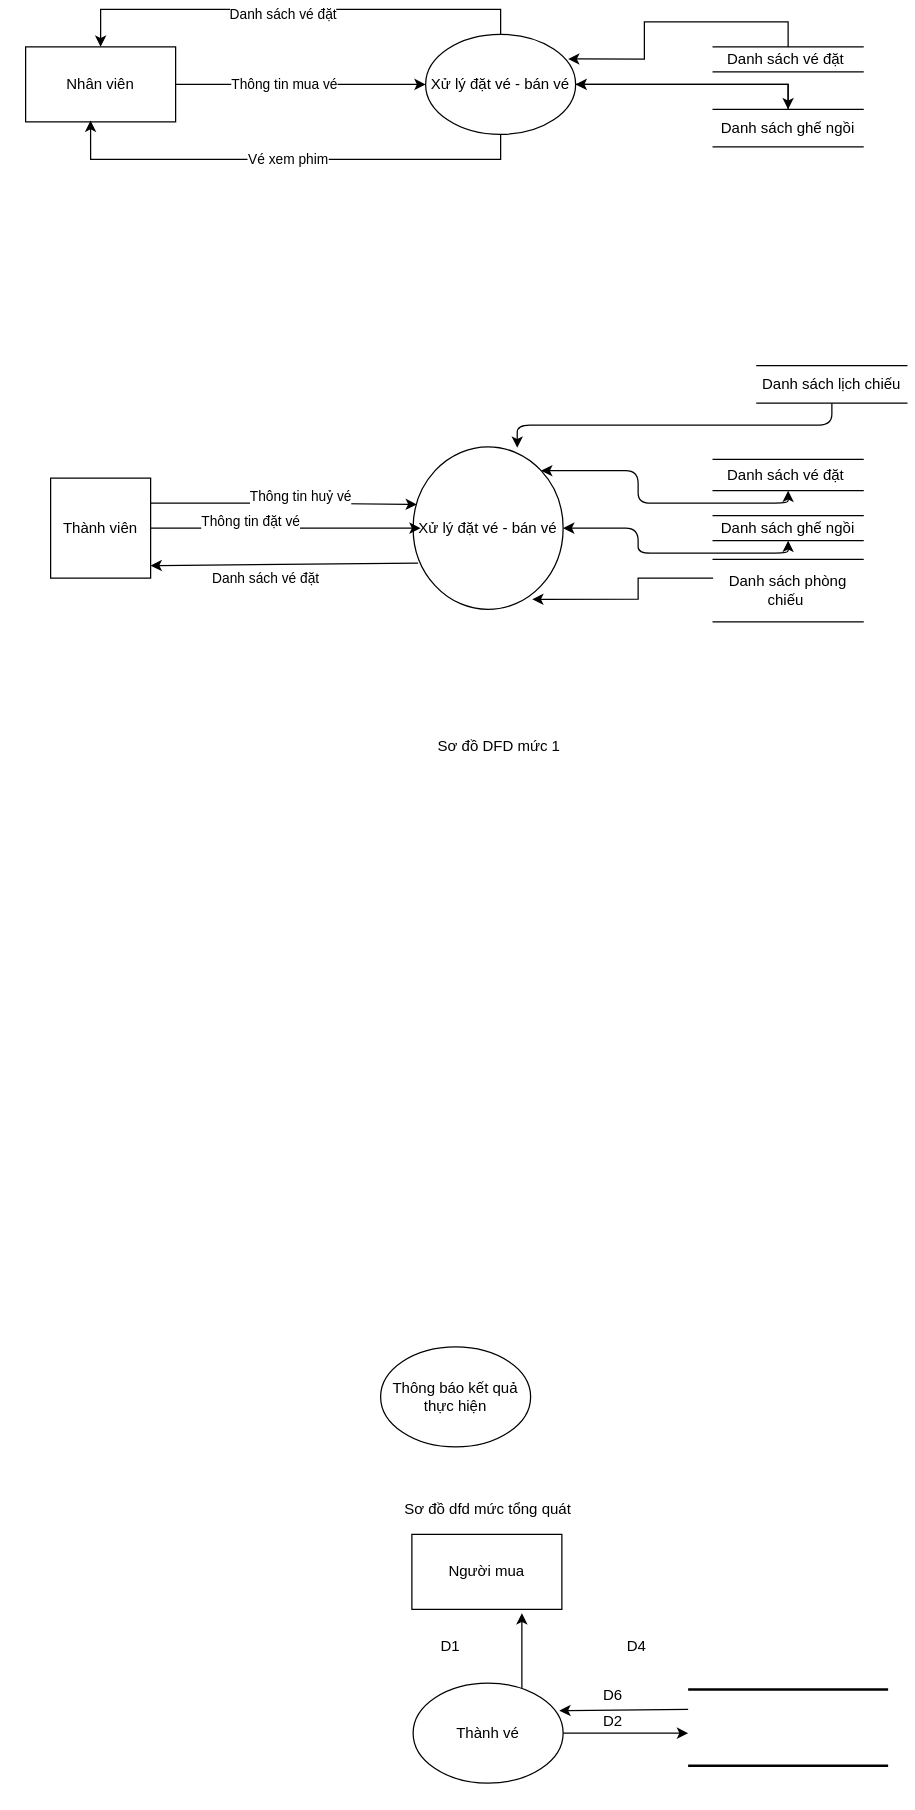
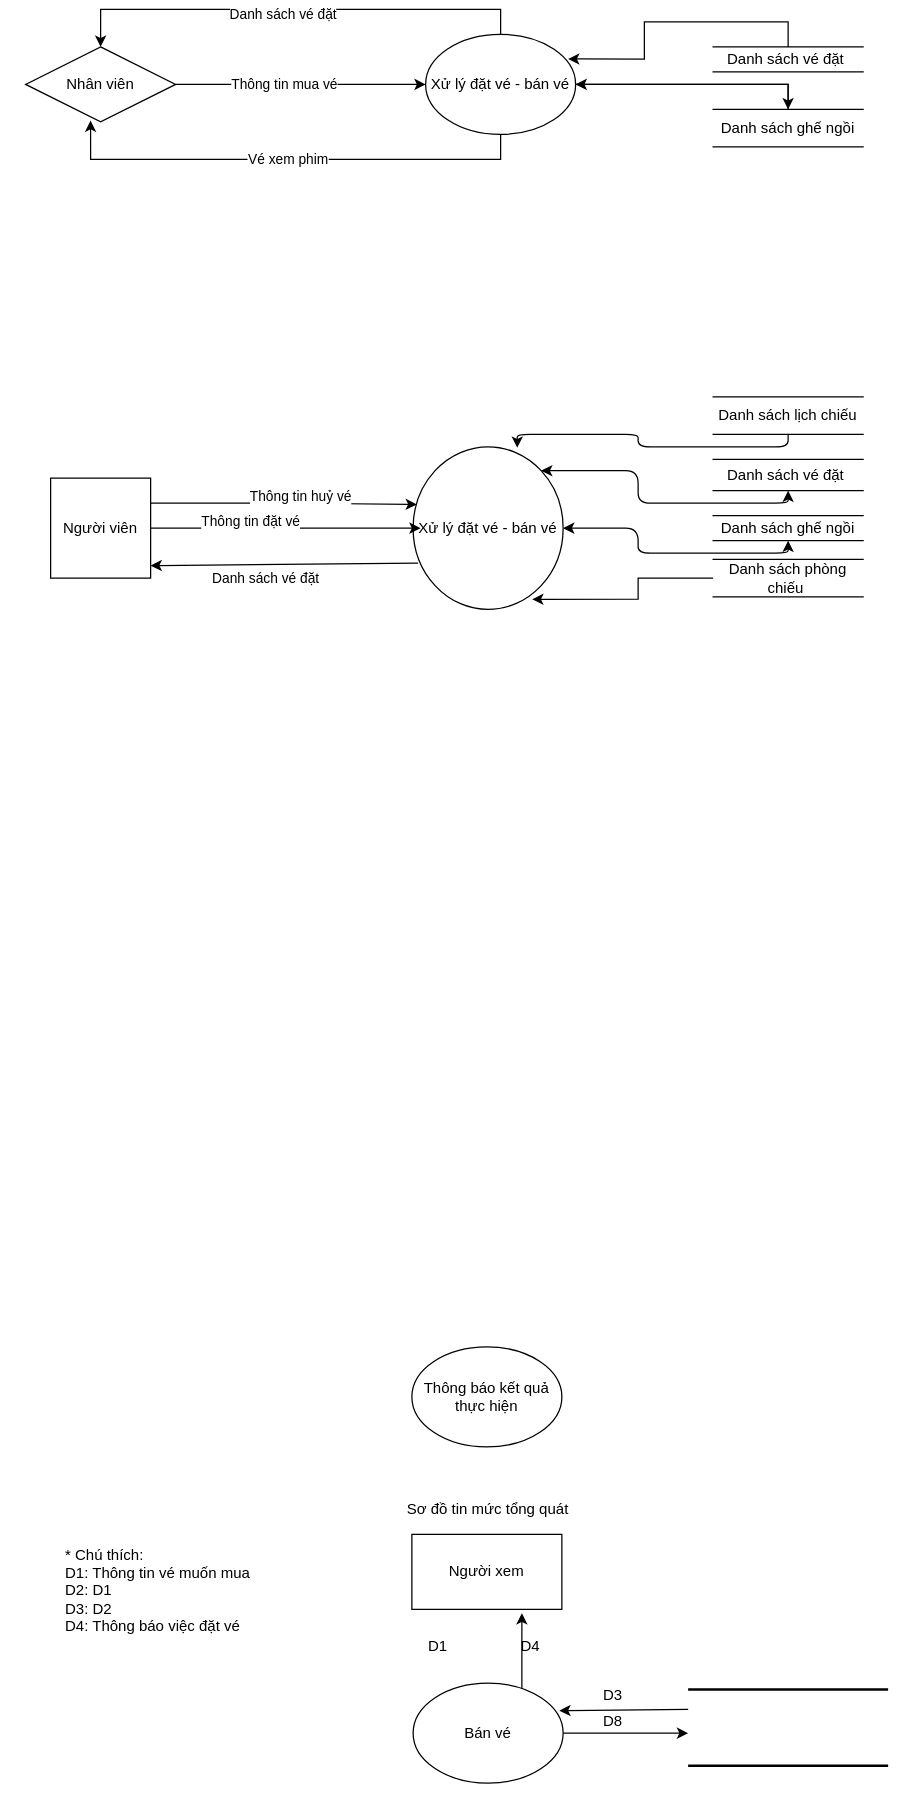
  <mxCell id="0" />
  <mxCell id="1" parent="0" />
  <mxCell id="2" value="Xử lý đặt vé - bán vé" style="ellipse;whiteSpace=wrap;html=1;" parent="1" vertex="1"><mxGeometry x="330" y="350" width="120" height="130" as="geometry" /></mxCell>
- <mxCell id="3" value="Thành viên" style="whiteSpace=wrap;html=1;aspect=fixed;" parent="1" vertex="1"><mxGeometry x="40" y="375" width="80" height="80" as="geometry" /></mxCell>
+ <mxCell id="3" value="Người viên" style="whiteSpace=wrap;html=1;aspect=fixed;" parent="1" vertex="1"><mxGeometry x="40" y="375" width="80" height="80" as="geometry" /></mxCell>
  <mxCell id="4" value="Thông tin đặt vé" style="endArrow=classic;html=1;entryX=0.05;entryY=0.5;entryDx=0;entryDy=0;entryPerimeter=0;" parent="1" source="3" target="2" edge="1"><mxGeometry x="-0.259" y="5" width="50" height="50" relative="1" as="geometry"><mxPoint x="320" y="465" as="sourcePoint" /><mxPoint x="340" y="415" as="targetPoint" /><Array as="points"><mxPoint x="230" y="415" /></Array><mxPoint as="offset" /></mxGeometry></mxCell>
  <mxCell id="5" value="Thông tin huỷ vé" style="endArrow=classic;html=1;exitX=1;exitY=0.25;exitDx=0;exitDy=0;entryX=0.025;entryY=0.354;entryDx=0;entryDy=0;entryPerimeter=0;" parent="1" source="3" target="2" edge="1"><mxGeometry x="0.126" y="5" width="50" height="50" relative="1" as="geometry"><mxPoint x="320" y="365" as="sourcePoint" /><mxPoint x="340" y="395" as="targetPoint" /><Array as="points"><mxPoint x="230" y="395" /></Array><mxPoint as="offset" /></mxGeometry></mxCell>
  <mxCell id="6" value="Danh sách vé đặt" style="endArrow=classic;html=1;exitX=0.033;exitY=0.715;exitDx=0;exitDy=0;exitPerimeter=0;" parent="1" source="2" edge="1"><mxGeometry x="0.139" y="11" width="50" height="50" relative="1" as="geometry"><mxPoint x="320" y="355" as="sourcePoint" /><mxPoint x="120" y="445" as="targetPoint" /><mxPoint as="offset" /></mxGeometry></mxCell>
  <mxCell id="7" style="edgeStyle=none;orthogonalLoop=1;jettySize=auto;html=1;entryX=0;entryY=0.5;entryDx=0;entryDy=0;" parent="1" source="2" target="2" edge="1"><mxGeometry relative="1" as="geometry" /></mxCell>
- <mxCell id="8" value="Sơ đồ DFD mức 1" style="text;html=1;strokeColor=none;fillColor=none;align=center;verticalAlign=middle;whiteSpace=wrap;rounded=0;" parent="1" vertex="1"><mxGeometry x="329" y="580" width="140" height="20" as="geometry" /></mxCell>
- <mxCell id="9" value="Thông báo kết quả thực hiện" style="ellipse;whiteSpace=wrap;html=1;strokeColor=#000000;" parent="1" vertex="1"><mxGeometry x="304" y="1070" width="120" height="80" as="geometry" /></mxCell>
- <mxCell id="10" value="Sơ đồ dfd mức tổng quát" style="text;html=1;strokeColor=none;fillColor=none;align=center;verticalAlign=middle;whiteSpace=wrap;rounded=0;" parent="1" vertex="1"><mxGeometry x="300" y="1190" width="180" height="20" as="geometry" /></mxCell>
- <mxCell id="11" value="Thành vé" style="ellipse;whiteSpace=wrap;html=1;" parent="1" vertex="1"><mxGeometry x="330" y="1339" width="120" height="80" as="geometry" /></mxCell>
- <mxCell id="12" value="Người mua" style="rounded=0;whiteSpace=wrap;html=1;" parent="1" vertex="1"><mxGeometry x="329" y="1220" width="120" height="60" as="geometry" /></mxCell>
- <mxCell id="13" value="D1" style="text;html=1;strokeColor=none;fillColor=none;align=center;verticalAlign=middle;whiteSpace=wrap;rounded=0;" parent="1" vertex="1"><mxGeometry x="340" y="1300" width="40" height="20" as="geometry" /></mxCell>
+ <mxCell id="9" value="Thông báo kết quả thực hiện" style="ellipse;whiteSpace=wrap;html=1;strokeColor=#000000;" parent="1" vertex="1"><mxGeometry x="329" y="1070" width="120" height="80" as="geometry" /></mxCell>
+ <mxCell id="10" value="Sơ đồ tin mức tổng quát" style="text;html=1;strokeColor=none;fillColor=none;align=center;verticalAlign=middle;whiteSpace=wrap;rounded=0;" parent="1" vertex="1"><mxGeometry x="300" y="1190" width="180" height="20" as="geometry" /></mxCell>
+ <mxCell id="11" value="Bán vé" style="ellipse;whiteSpace=wrap;html=1;" parent="1" vertex="1"><mxGeometry x="330" y="1339" width="120" height="80" as="geometry" /></mxCell>
+ <mxCell id="12" value="Người xem" style="rounded=0;whiteSpace=wrap;html=1;" parent="1" vertex="1"><mxGeometry x="329" y="1220" width="120" height="60" as="geometry" /></mxCell>
+ <mxCell id="13" value="D1" style="text;html=1;strokeColor=none;fillColor=none;align=center;verticalAlign=middle;whiteSpace=wrap;rounded=0;" parent="1" vertex="1"><mxGeometry x="330" y="1300" width="40" height="20" as="geometry" /></mxCell>
  <mxCell id="14" value="" style="endArrow=classic;html=1;exitX=0.725;exitY=0.05;exitDx=0;exitDy=0;exitPerimeter=0;" parent="1" source="11" edge="1"><mxGeometry width="50" height="50" relative="1" as="geometry"><mxPoint x="360" y="1350" as="sourcePoint" /><mxPoint x="417" y="1283" as="targetPoint" /></mxGeometry></mxCell>
  <mxCell id="15" value="" style="line;strokeWidth=2;html=1;" parent="1" vertex="1"><mxGeometry x="550" y="1400" width="160" height="10" as="geometry" /></mxCell>
  <mxCell id="16" value="" style="line;strokeWidth=2;html=1;" parent="1" vertex="1"><mxGeometry x="550" y="1339" width="160" height="10" as="geometry" /></mxCell>
  <mxCell id="17" value="" style="endArrow=classic;html=1;exitX=1;exitY=0.5;exitDx=0;exitDy=0;" parent="1" source="11" edge="1"><mxGeometry width="50" height="50" relative="1" as="geometry"><mxPoint x="360" y="1350" as="sourcePoint" /><mxPoint x="550" y="1379" as="targetPoint" /></mxGeometry></mxCell>
- <mxCell id="18" value="D4" style="text;html=1;strokeColor=none;fillColor=none;align=center;verticalAlign=middle;whiteSpace=wrap;rounded=0;" parent="1" vertex="1"><mxGeometry x="489" y="1300" width="40" height="20" as="geometry" /></mxCell>
+ <mxCell id="18" value="D4" style="text;html=1;strokeColor=none;fillColor=none;align=center;verticalAlign=middle;whiteSpace=wrap;rounded=0;" parent="1" vertex="1"><mxGeometry x="404" y="1300" width="40" height="20" as="geometry" /></mxCell>
  <mxCell id="19" style="edgeStyle=orthogonalEdgeStyle;rounded=0;orthogonalLoop=1;jettySize=auto;html=1;exitX=0.5;exitY=1;exitDx=0;exitDy=0;" parent="1" source="18" target="18" edge="1"><mxGeometry relative="1" as="geometry" /></mxCell>
- <mxCell id="20" value="D2" style="text;html=1;strokeColor=none;fillColor=none;align=center;verticalAlign=middle;whiteSpace=wrap;rounded=0;" parent="1" vertex="1"><mxGeometry x="470" y="1360" width="40" height="20" as="geometry" /></mxCell>
+ <mxCell id="20" value="D8" style="text;html=1;strokeColor=none;fillColor=none;align=center;verticalAlign=middle;whiteSpace=wrap;rounded=0;" parent="1" vertex="1"><mxGeometry x="470" y="1360" width="40" height="20" as="geometry" /></mxCell>
+ <mxCell id="21" value="* Chú thích:&lt;br&gt;D1: Thông tin vé muốn mua&lt;br&gt;D2: D1&lt;br&gt;D3: D2&lt;br&gt;D4: Thông báo việc đặt vé" style="text;html=1;strokeColor=none;fillColor=none;align=left;verticalAlign=middle;whiteSpace=wrap;rounded=0;" parent="1" vertex="1"><mxGeometry x="50" y="1160" width="170" height="210" as="geometry" /></mxCell>
  <mxCell id="22" value="" style="endArrow=classic;html=1;" parent="1" edge="1"><mxGeometry width="50" height="50" relative="1" as="geometry"><mxPoint x="550" y="1360" as="sourcePoint" /><mxPoint x="447" y="1361" as="targetPoint" /></mxGeometry></mxCell>
- <mxCell id="23" value="D6" style="text;html=1;strokeColor=none;fillColor=none;align=center;verticalAlign=middle;whiteSpace=wrap;rounded=0;" parent="1" vertex="1"><mxGeometry x="470" y="1339" width="40" height="20" as="geometry" /></mxCell>
+ <mxCell id="23" value="D3" style="text;html=1;strokeColor=none;fillColor=none;align=center;verticalAlign=middle;whiteSpace=wrap;rounded=0;" parent="1" vertex="1"><mxGeometry x="470" y="1339" width="40" height="20" as="geometry" /></mxCell>
  <mxCell id="24" value="Danh sách vé đặt&amp;nbsp;" style="shape=partialRectangle;whiteSpace=wrap;html=1;left=0;right=0;fillColor=none;" parent="1" vertex="1"><mxGeometry x="570" y="360" width="120" height="25" as="geometry" /></mxCell>
  <mxCell id="25" value="" style="endArrow=classic;startArrow=classic;html=1;entryX=0.5;entryY=1;entryDx=0;entryDy=0;exitX=1;exitY=0;exitDx=0;exitDy=0;edgeStyle=orthogonalEdgeStyle;" parent="1" source="2" target="24" edge="1"><mxGeometry width="50" height="50" relative="1" as="geometry"><mxPoint x="350" y="570" as="sourcePoint" /><mxPoint x="400" y="520" as="targetPoint" /></mxGeometry></mxCell>
  <mxCell id="26" value="Danh sách ghế ngồi" style="shape=partialRectangle;whiteSpace=wrap;html=1;left=0;right=0;fillColor=none;" vertex="1" parent="1"><mxGeometry x="570" y="405" width="120" height="20" as="geometry" /></mxCell>
  <mxCell id="27" value="" style="endArrow=classic;startArrow=classic;html=1;entryX=0.5;entryY=1;entryDx=0;entryDy=0;edgeStyle=orthogonalEdgeStyle;" edge="1" parent="1" source="2" target="26"><mxGeometry width="50" height="50" relative="1" as="geometry"><mxPoint x="350" y="540" as="sourcePoint" /><mxPoint x="400" y="490" as="targetPoint" /></mxGeometry></mxCell>
- <mxCell id="28" value="Danh sách lịch chiếu" style="shape=partialRectangle;whiteSpace=wrap;html=1;left=0;right=0;fillColor=none;" vertex="1" parent="1"><mxGeometry x="605" y="285" width="120" height="30" as="geometry" /></mxCell>
+ <mxCell id="28" value="Danh sách lịch chiếu" style="shape=partialRectangle;whiteSpace=wrap;html=1;left=0;right=0;fillColor=none;" vertex="1" parent="1"><mxGeometry x="570" y="310" width="120" height="30" as="geometry" /></mxCell>
  <mxCell id="29" style="edgeStyle=orthogonalEdgeStyle;rounded=0;orthogonalLoop=1;jettySize=auto;html=1;entryX=0.794;entryY=0.938;entryDx=0;entryDy=0;entryPerimeter=0;" edge="1" parent="1" source="30" target="2"><mxGeometry relative="1" as="geometry"><Array as="points"><mxPoint x="510" y="455" /><mxPoint x="510" y="472" /></Array></mxGeometry></mxCell>
- <mxCell id="30" value="Danh sách phòng chiếu&amp;nbsp;" style="shape=partialRectangle;whiteSpace=wrap;html=1;left=0;right=0;fillColor=none;" vertex="1" parent="1"><mxGeometry x="570" y="440" width="120" height="50" as="geometry" /></mxCell>
+ <mxCell id="30" value="Danh sách phòng chiếu&amp;nbsp;" style="shape=partialRectangle;whiteSpace=wrap;html=1;left=0;right=0;fillColor=none;" vertex="1" parent="1"><mxGeometry x="570" y="440" width="120" height="30" as="geometry" /></mxCell>
  <mxCell id="31" value="" style="endArrow=classic;html=1;exitX=0.5;exitY=1;exitDx=0;exitDy=0;entryX=0.694;entryY=0.005;entryDx=0;entryDy=0;entryPerimeter=0;edgeStyle=orthogonalEdgeStyle;" edge="1" parent="1" source="28" target="2"><mxGeometry width="50" height="50" relative="1" as="geometry"><mxPoint x="350" y="540" as="sourcePoint" /><mxPoint x="400" y="490" as="targetPoint" /></mxGeometry></mxCell>
  <mxCell id="32" style="edgeStyle=orthogonalEdgeStyle;rounded=0;orthogonalLoop=1;jettySize=auto;html=1;exitX=1;exitY=0.5;exitDx=0;exitDy=0;entryX=0;entryY=0.5;entryDx=0;entryDy=0;" edge="1" parent="1" source="34" target="39"><mxGeometry relative="1" as="geometry" /></mxCell>
  <mxCell id="33" value="Thông tin mua vé" style="edgeLabel;html=1;align=center;verticalAlign=middle;resizable=0;points=[];" vertex="1" connectable="0" parent="32"><mxGeometry x="-0.143" y="1" relative="1" as="geometry"><mxPoint as="offset" /></mxGeometry></mxCell>
- <mxCell id="34" value="Nhân viên" style="rounded=0;whiteSpace=wrap;html=1;" vertex="1" parent="1"><mxGeometry x="20" y="30" width="120" height="60" as="geometry" /></mxCell>
+ <mxCell id="34" value="Nhân viên" style="rhombus;whiteSpace=wrap;html=1;" vertex="1" parent="1"><mxGeometry x="20" y="30" width="120" height="60" as="geometry" /></mxCell>
  <mxCell id="35" style="edgeStyle=orthogonalEdgeStyle;rounded=0;orthogonalLoop=1;jettySize=auto;html=1;exitX=1;exitY=0.5;exitDx=0;exitDy=0;entryX=0.5;entryY=0;entryDx=0;entryDy=0;" edge="1" parent="1" source="39" target="43"><mxGeometry relative="1" as="geometry" /></mxCell>
  <mxCell id="36" value="Vé xem phim" style="edgeStyle=orthogonalEdgeStyle;rounded=0;orthogonalLoop=1;jettySize=auto;html=1;exitX=0.5;exitY=1;exitDx=0;exitDy=0;entryX=0.433;entryY=0.983;entryDx=0;entryDy=0;entryPerimeter=0;" edge="1" parent="1" source="39" target="34"><mxGeometry relative="1" as="geometry" /></mxCell>
  <mxCell id="37" style="edgeStyle=orthogonalEdgeStyle;rounded=0;orthogonalLoop=1;jettySize=auto;html=1;exitX=0.5;exitY=0;exitDx=0;exitDy=0;entryX=0.5;entryY=0;entryDx=0;entryDy=0;" edge="1" parent="1" source="39" target="34"><mxGeometry relative="1" as="geometry" /></mxCell>
  <mxCell id="38" value="Danh sách vé đặt" style="edgeLabel;html=1;align=center;verticalAlign=middle;resizable=0;points=[];" vertex="1" connectable="0" parent="37"><mxGeometry x="0.056" y="3" relative="1" as="geometry"><mxPoint as="offset" /></mxGeometry></mxCell>
  <mxCell id="39" value="Xử lý đặt vé - bán vé" style="ellipse;whiteSpace=wrap;html=1;" vertex="1" parent="1"><mxGeometry x="340" y="20" width="120" height="80" as="geometry" /></mxCell>
  <mxCell id="40" style="edgeStyle=orthogonalEdgeStyle;rounded=0;orthogonalLoop=1;jettySize=auto;html=1;exitX=0.5;exitY=0;exitDx=0;exitDy=0;entryX=0.95;entryY=0.246;entryDx=0;entryDy=0;entryPerimeter=0;" edge="1" parent="1" source="41" target="39"><mxGeometry relative="1" as="geometry" /></mxCell>
  <mxCell id="41" value="Danh sách vé đặt&amp;nbsp;" style="shape=partialRectangle;whiteSpace=wrap;html=1;left=0;right=0;fillColor=none;" vertex="1" parent="1"><mxGeometry x="570" y="30" width="120" height="20" as="geometry" /></mxCell>
  <mxCell id="42" style="edgeStyle=orthogonalEdgeStyle;rounded=0;orthogonalLoop=1;jettySize=auto;html=1;exitX=0.5;exitY=0;exitDx=0;exitDy=0;" edge="1" parent="1" source="43" target="39"><mxGeometry relative="1" as="geometry" /></mxCell>
  <mxCell id="43" value="Danh sách ghế ngồi" style="shape=partialRectangle;whiteSpace=wrap;html=1;left=0;right=0;fillColor=none;" vertex="1" parent="1"><mxGeometry x="570" y="80" width="120" height="30" as="geometry" /></mxCell>
